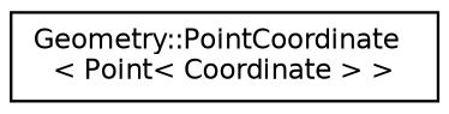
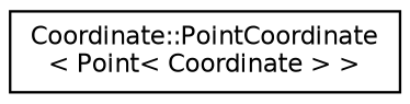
  digraph {
    rankdir=LR
-   n1 [color=black fillcolor=white fontname=Helvetica fontsize=10 height=0.2 label="Geometry::PointCoordinate\l\< Point\< Coordinate \> \>" shape=record style=filled width=0.4]
+   n1 [color=black fillcolor=white fontname=Helvetica fontsize=10 height=0.2 label="Coordinate::PointCoordinate\l\< Point\< Coordinate \> \>" shape=record style=filled width=0.4]
  }
